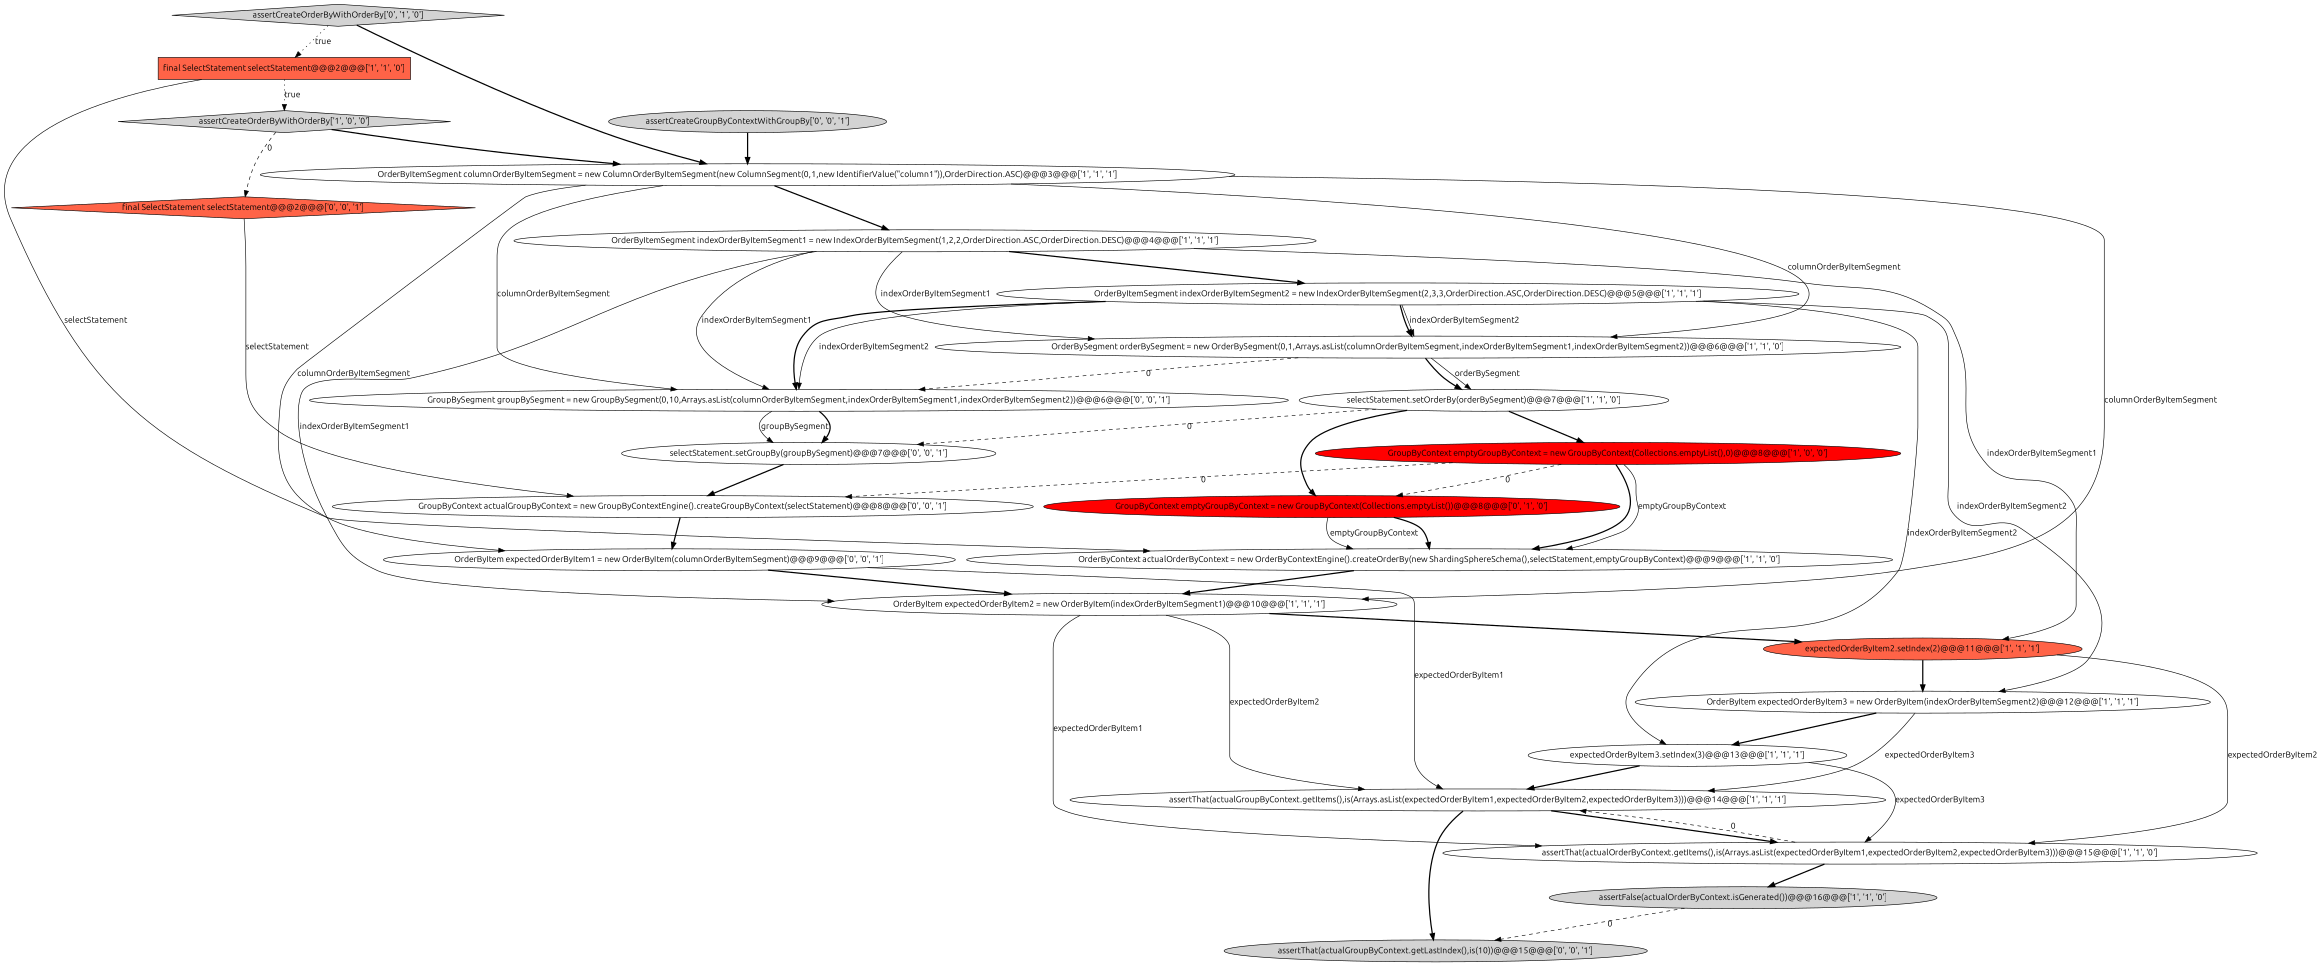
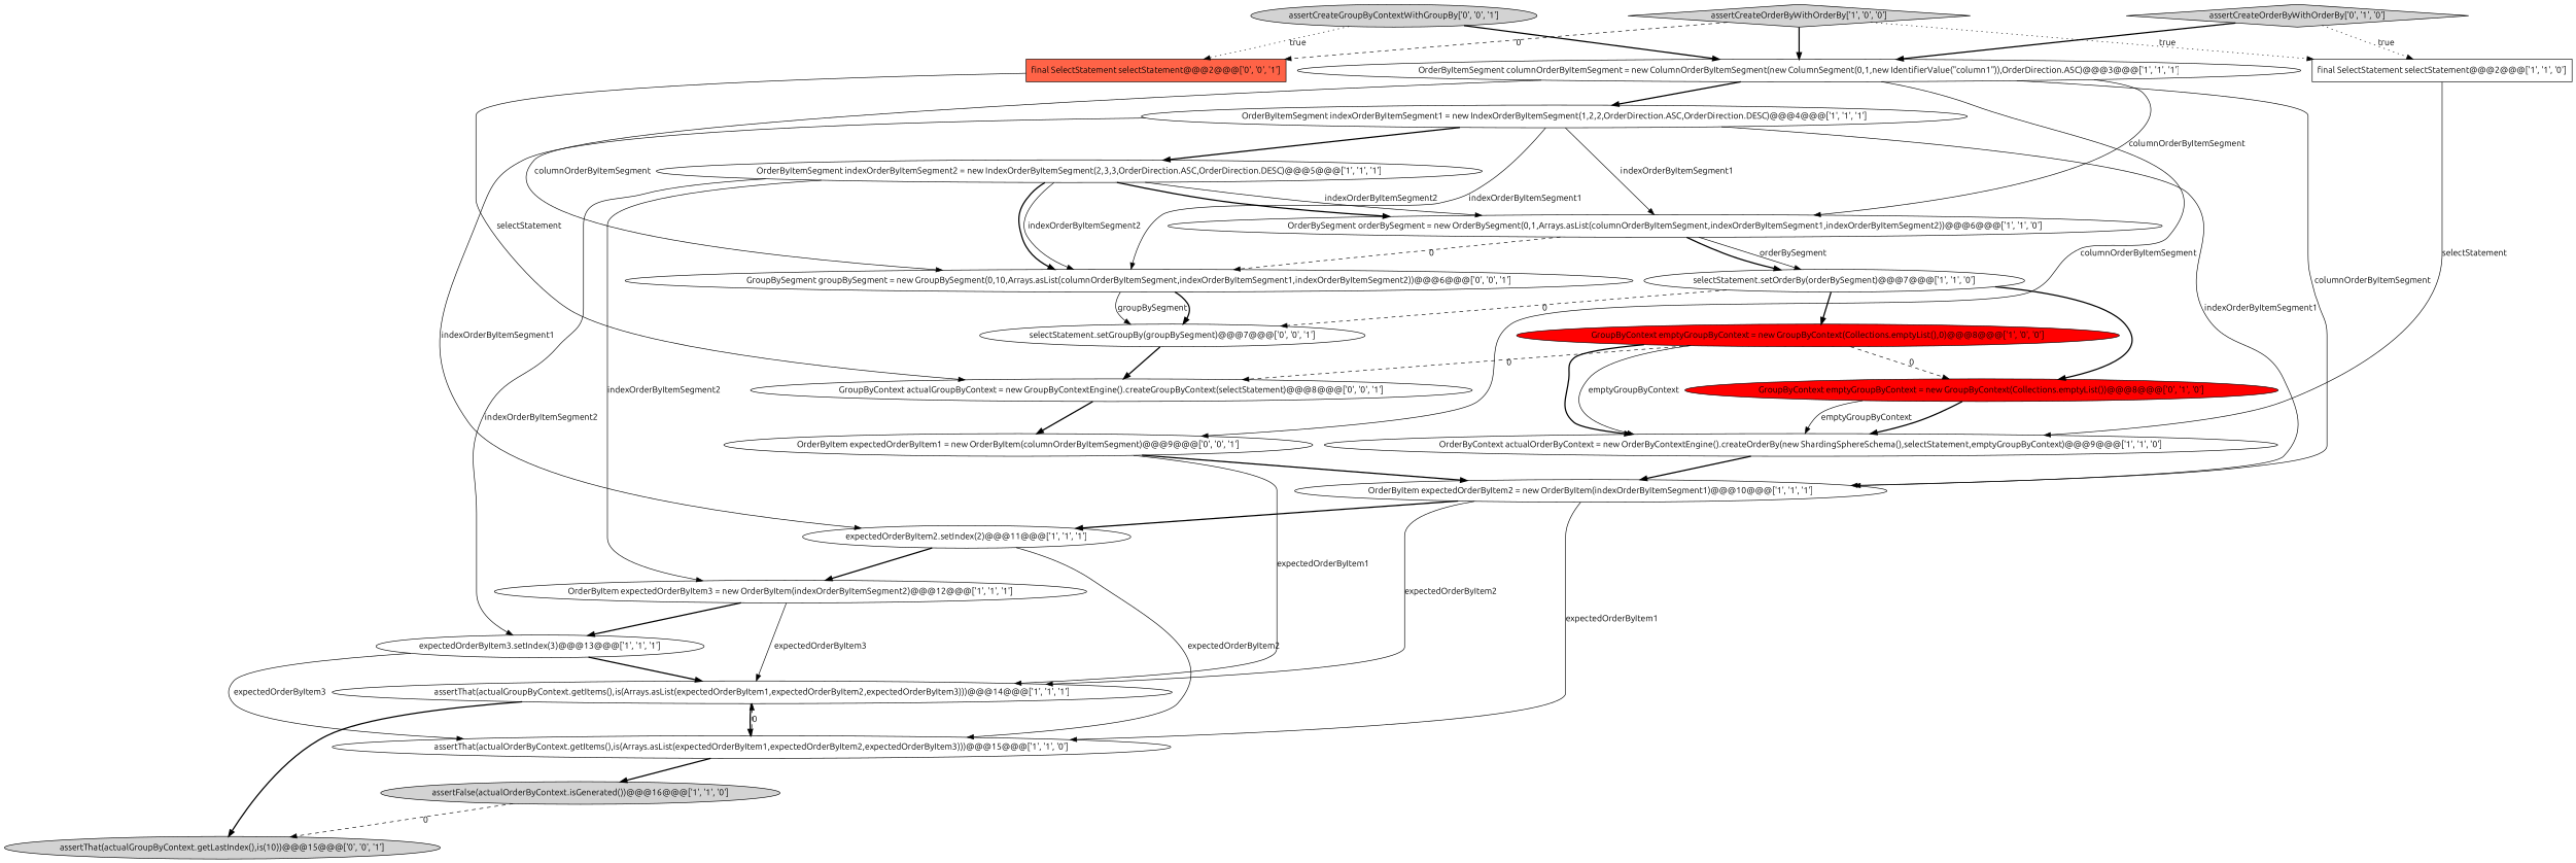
  digraph {
    fontname=Ubuntu
    node [fillcolor=white fontname=Ubuntu shape=ellipse style=filled]
    edge [fontname=Ubuntu style=solid]
-   n1 [fillcolor=tomato label="final SelectStatement selectStatement@@@2@@@['0', '0', '1']" shape=diamond]
+   n1 [fillcolor=tomato label="final SelectStatement selectStatement@@@2@@@['0', '0', '1']" shape=box]
    n2 [label="GroupByContext actualGroupByContext = new GroupByContextEngine().createGroupByContext(selectStatement)@@@8@@@['0', '0', '1']"]
    n3 [label="OrderByItem expectedOrderByItem1 = new OrderByItem(columnOrderByItemSegment)@@@9@@@['0', '0', '1']"]
-   n4 [fillcolor=tomato label="final SelectStatement selectStatement@@@2@@@['1', '1', '0']" shape=box]
+   n4 [label="final SelectStatement selectStatement@@@2@@@['1', '1', '0']" shape=box]
    n5 [label="OrderByContext actualOrderByContext = new OrderByContextEngine().createOrderBy(new ShardingSphereSchema(),selectStatement,emptyGroupByContext)@@@9@@@['1', '1', '0']"]
    n6 [label="OrderByItem expectedOrderByItem2 = new OrderByItem(indexOrderByItemSegment1)@@@10@@@['1', '1', '1']"]
    n7 [label="assertThat(actualGroupByContext.getItems(),is(Arrays.asList(expectedOrderByItem1,expectedOrderByItem2,expectedOrderByItem3)))@@@14@@@['1', '1', '1']"]
    n8 [label="assertThat(actualOrderByContext.getItems(),is(Arrays.asList(expectedOrderByItem1,expectedOrderByItem2,expectedOrderByItem3)))@@@15@@@['1', '1', '0']"]
-   n9 [fillcolor=tomato label="expectedOrderByItem2.setIndex(2)@@@11@@@['1', '1', '1']"]
+   n9 [label="expectedOrderByItem2.setIndex(2)@@@11@@@['1', '1', '1']"]
    n10 [fillcolor=lightgray label="assertThat(actualGroupByContext.getLastIndex(),is(10))@@@15@@@['0', '0', '1']"]
    n11 [fillcolor=red label="GroupByContext emptyGroupByContext = new GroupByContext(Collections.emptyList())@@@8@@@['0', '1', '0']"]
    n12 [label="expectedOrderByItem3.setIndex(3)@@@13@@@['1', '1', '1']"]
    n13 [fillcolor=lightgray label="assertFalse(actualOrderByContext.isGenerated())@@@16@@@['1', '1', '0']"]
    n14 [label="GroupBySegment groupBySegment = new GroupBySegment(0,10,Arrays.asList(columnOrderByItemSegment,indexOrderByItemSegment1,indexOrderByItemSegment2))@@@6@@@['0', '0', '1']"]
    n15 [label="selectStatement.setGroupBy(groupBySegment)@@@7@@@['0', '0', '1']"]
    n16 [label="OrderByItem expectedOrderByItem3 = new OrderByItem(indexOrderByItemSegment2)@@@12@@@['1', '1', '1']"]
    n17 [label="OrderBySegment orderBySegment = new OrderBySegment(0,1,Arrays.asList(columnOrderByItemSegment,indexOrderByItemSegment1,indexOrderByItemSegment2))@@@6@@@['1', '1', '0']"]
    n18 [label="selectStatement.setOrderBy(orderBySegment)@@@7@@@['1', '1', '0']"]
    n19 [fillcolor=red label="GroupByContext emptyGroupByContext = new GroupByContext(Collections.emptyList(),0)@@@8@@@['1', '0', '0']"]
    n20 [fillcolor=lightgray label="assertCreateOrderByWithOrderBy['0', '1', '0']" shape=diamond]
    n21 [label="OrderByItemSegment columnOrderByItemSegment = new ColumnOrderByItemSegment(new ColumnSegment(0,1,new IdentifierValue(\"column1\")),OrderDirection.ASC)@@@3@@@['1', '1', '1']"]
    n22 [label="OrderByItemSegment indexOrderByItemSegment1 = new IndexOrderByItemSegment(1,2,2,OrderDirection.ASC,OrderDirection.DESC)@@@4@@@['1', '1', '1']"]
    n23 [fillcolor=lightgray label="assertCreateOrderByWithOrderBy['1', '0', '0']" shape=diamond]
    n24 [label="OrderByItemSegment indexOrderByItemSegment2 = new IndexOrderByItemSegment(2,3,3,OrderDirection.ASC,OrderDirection.DESC)@@@5@@@['1', '1', '1']"]
    n25 [fillcolor=lightgray label="assertCreateGroupByContextWithGroupBy['0', '0', '1']"]
    n1 -> n2 [label=selectStatement]
    n2 -> n3 [style=bold]
    n3 -> n6 [style=bold]
    n3 -> n7 [label=expectedOrderByItem1]
    n4 -> n5 [label=selectStatement]
    n5 -> n6 [style=bold]
    n6 -> n7 [label=expectedOrderByItem2]
    n6 -> n8 [label=expectedOrderByItem1]
    n6 -> n9 [style=bold]
    n7 -> n8 [style=bold]
    n7 -> n10 [style=bold]
    n8 -> n7 [label=0 style=dashed]
    n8 -> n13 [style=bold]
    n9 -> n8 [label=expectedOrderByItem2]
    n9 -> n16 [style=bold]
    n11 -> n5 [style=bold]
    n11 -> n5 [label=emptyGroupByContext]
    n12 -> n7 [style=bold]
    n12 -> n8 [label=expectedOrderByItem3]
    n13 -> n10 [label=0 style=dashed]
    n14 -> n15 [label=groupBySegment]
    n14 -> n15 [style=bold]
    n15 -> n2 [style=bold]
    n16 -> n7 [label=expectedOrderByItem3]
    n16 -> n12 [style=bold]
    n17 -> n14 [label=0 style=dashed]
    n17 -> n18 [label=orderBySegment]
    n17 -> n18 [style=bold]
    n18 -> n11 [style=bold]
    n18 -> n15 [label=0 style=dashed]
    n18 -> n19 [style=bold]
    n19 -> n2 [label=0 style=dashed]
    n19 -> n5 [style=bold]
    n19 -> n5 [label=emptyGroupByContext]
    n19 -> n11 [label=0 style=dashed]
    n20 -> n4 [label=true style=dotted]
    n20 -> n21 [style=bold]
    n21 -> n3 [label=columnOrderByItemSegment]
    n21 -> n6 [label=columnOrderByItemSegment]
    n21 -> n14 [label=columnOrderByItemSegment]
    n21 -> n17 [label=columnOrderByItemSegment]
    n21 -> n22 [style=bold]
    n22 -> n6 [label=indexOrderByItemSegment1]
    n22 -> n9 [label=indexOrderByItemSegment1]
    n22 -> n14 [label=indexOrderByItemSegment1]
    n22 -> n17 [label=indexOrderByItemSegment1]
    n22 -> n24 [style=bold]
    n23 -> n1 [label=0 style=dashed]
-   n4 -> n23 [label=true style=dotted]
+   n23 -> n4 [label=true style=dotted]
    n23 -> n21 [style=bold]
    n24 -> n12 [label=indexOrderByItemSegment2]
    n24 -> n14 [label=indexOrderByItemSegment2]
    n24 -> n14 [style=bold]
    n24 -> n16 [label=indexOrderByItemSegment2]
    n24 -> n17 [label=indexOrderByItemSegment2]
    n24 -> n17 [style=bold]
+   n25 -> n1 [label=true style=dotted]
    n25 -> n21 [style=bold]
  }
